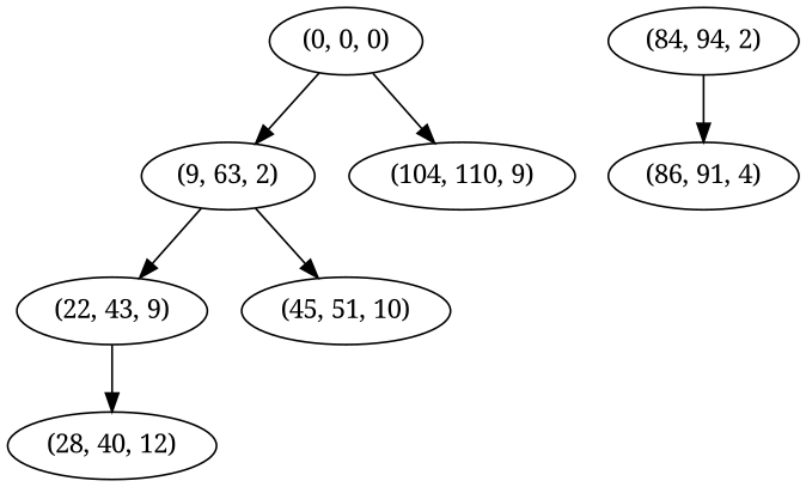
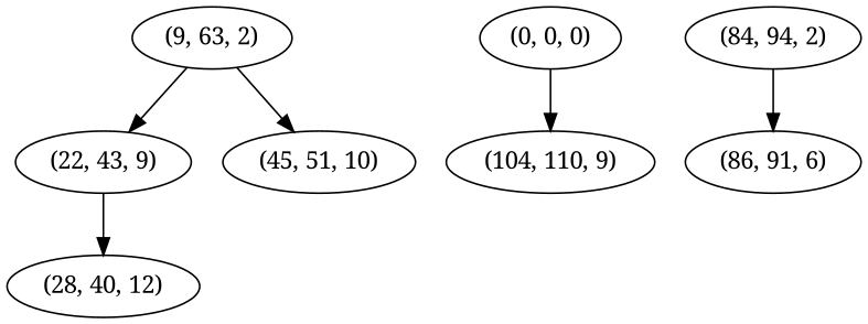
  digraph {
    fontname="Noto Serif"
    node [fontname="Noto Serif"]
    edge [fontname="Noto Serif"]
    n1 [label="(9, 63, 2)"]
    "(0, 0, 0)"
    "(104, 110, 9)"
    "(22, 43, 9)"
    "(45, 51, 10)"
    "(84, 94, 2)"
-   "(86, 91, 4)"
+   "(86, 91, 4)" [label="(86, 91, 6)"]
    "(28, 40, 12)"
    n1 -> "(22, 43, 9)"
    n1 -> "(45, 51, 10)"
-   "(0, 0, 0)" -> n1
    "(0, 0, 0)" -> "(104, 110, 9)"
    "(22, 43, 9)" -> "(28, 40, 12)"
    "(84, 94, 2)" -> "(86, 91, 4)"
  }
